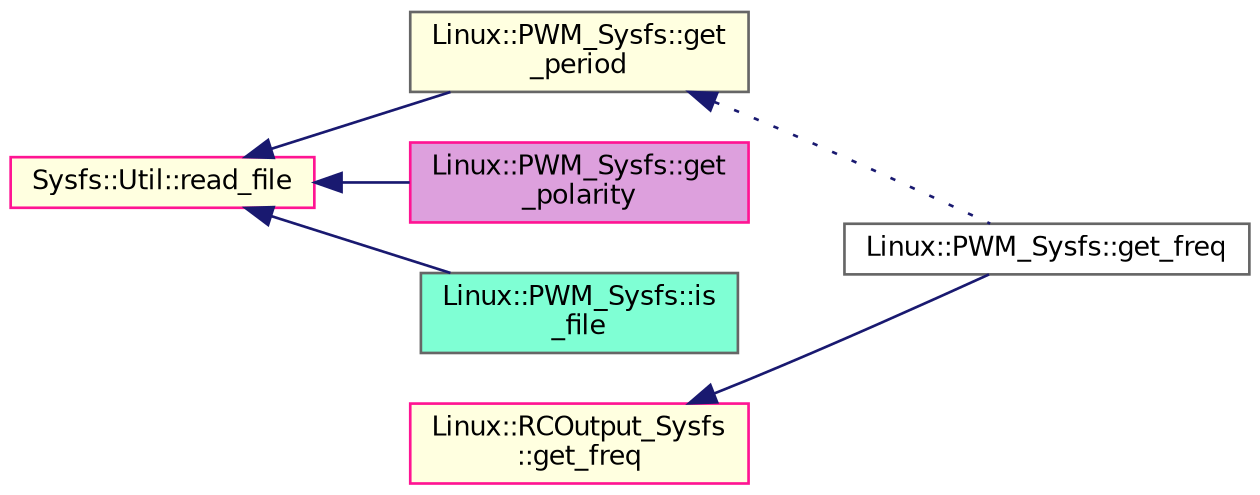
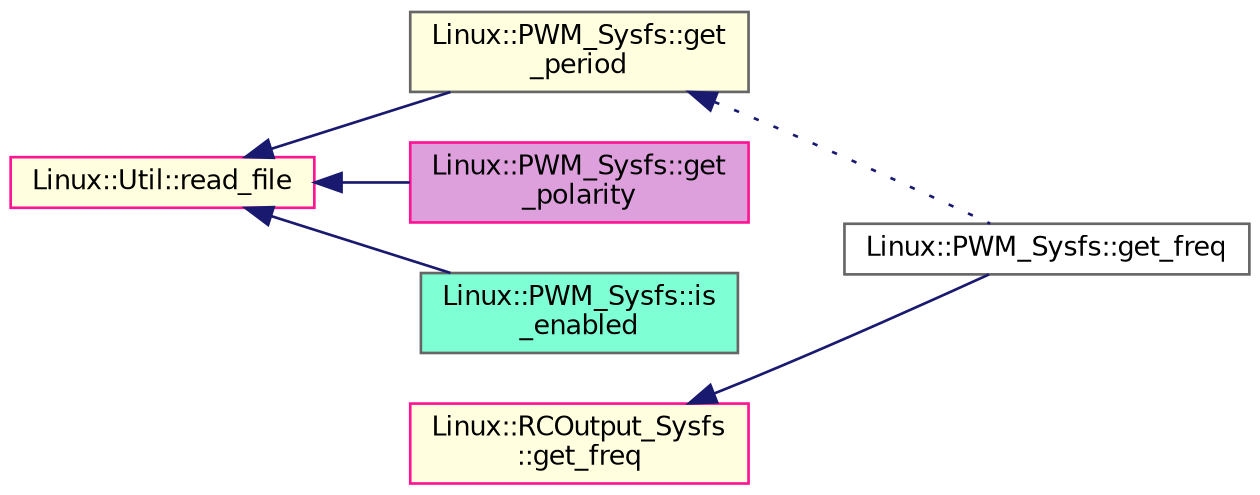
  digraph {
    rankdir=LR
    node [color=deeppink fillcolor=lightyellow fontname=Helvetica fontsize=10 shape=record style=filled]
    edge [color=midnightblue dir=back fontname=Helvetica fontsize=10 labelfontname=Helvetica labelfontsize=10 style=solid]
-   n1 [fontcolor=black height=0.2 label="Sysfs::Util::read_file" width=0.4]
+   n1 [fontcolor=black height=0.2 label="Linux::Util::read_file" width=0.4]
    n2 [color=gray40 height=0.2 label="Linux::PWM_Sysfs::get\l_period" width=0.4]
    n3 [fillcolor=plum height=0.2 label="Linux::PWM_Sysfs::get\l_polarity" width=0.4]
-   n4 [color=gray40 fillcolor=aquamarine height=0.2 label="Linux::PWM_Sysfs::is\l_file" width=0.4]
+   n4 [color=gray40 fillcolor=aquamarine height=0.2 label="Linux::PWM_Sysfs::is\l_enabled" width=0.4]
    n5 [color=gray40 fillcolor=white height=0.2 label="Linux::PWM_Sysfs::get_freq" width=0.4]
    n6 [height=0.2 label="Linux::RCOutput_Sysfs\l::get_freq" width=0.4]
    n1 -> n2
    n1 -> n3
    n1 -> n4
    n2 -> n5 [style=dotted]
    n6 -> n5
  }
